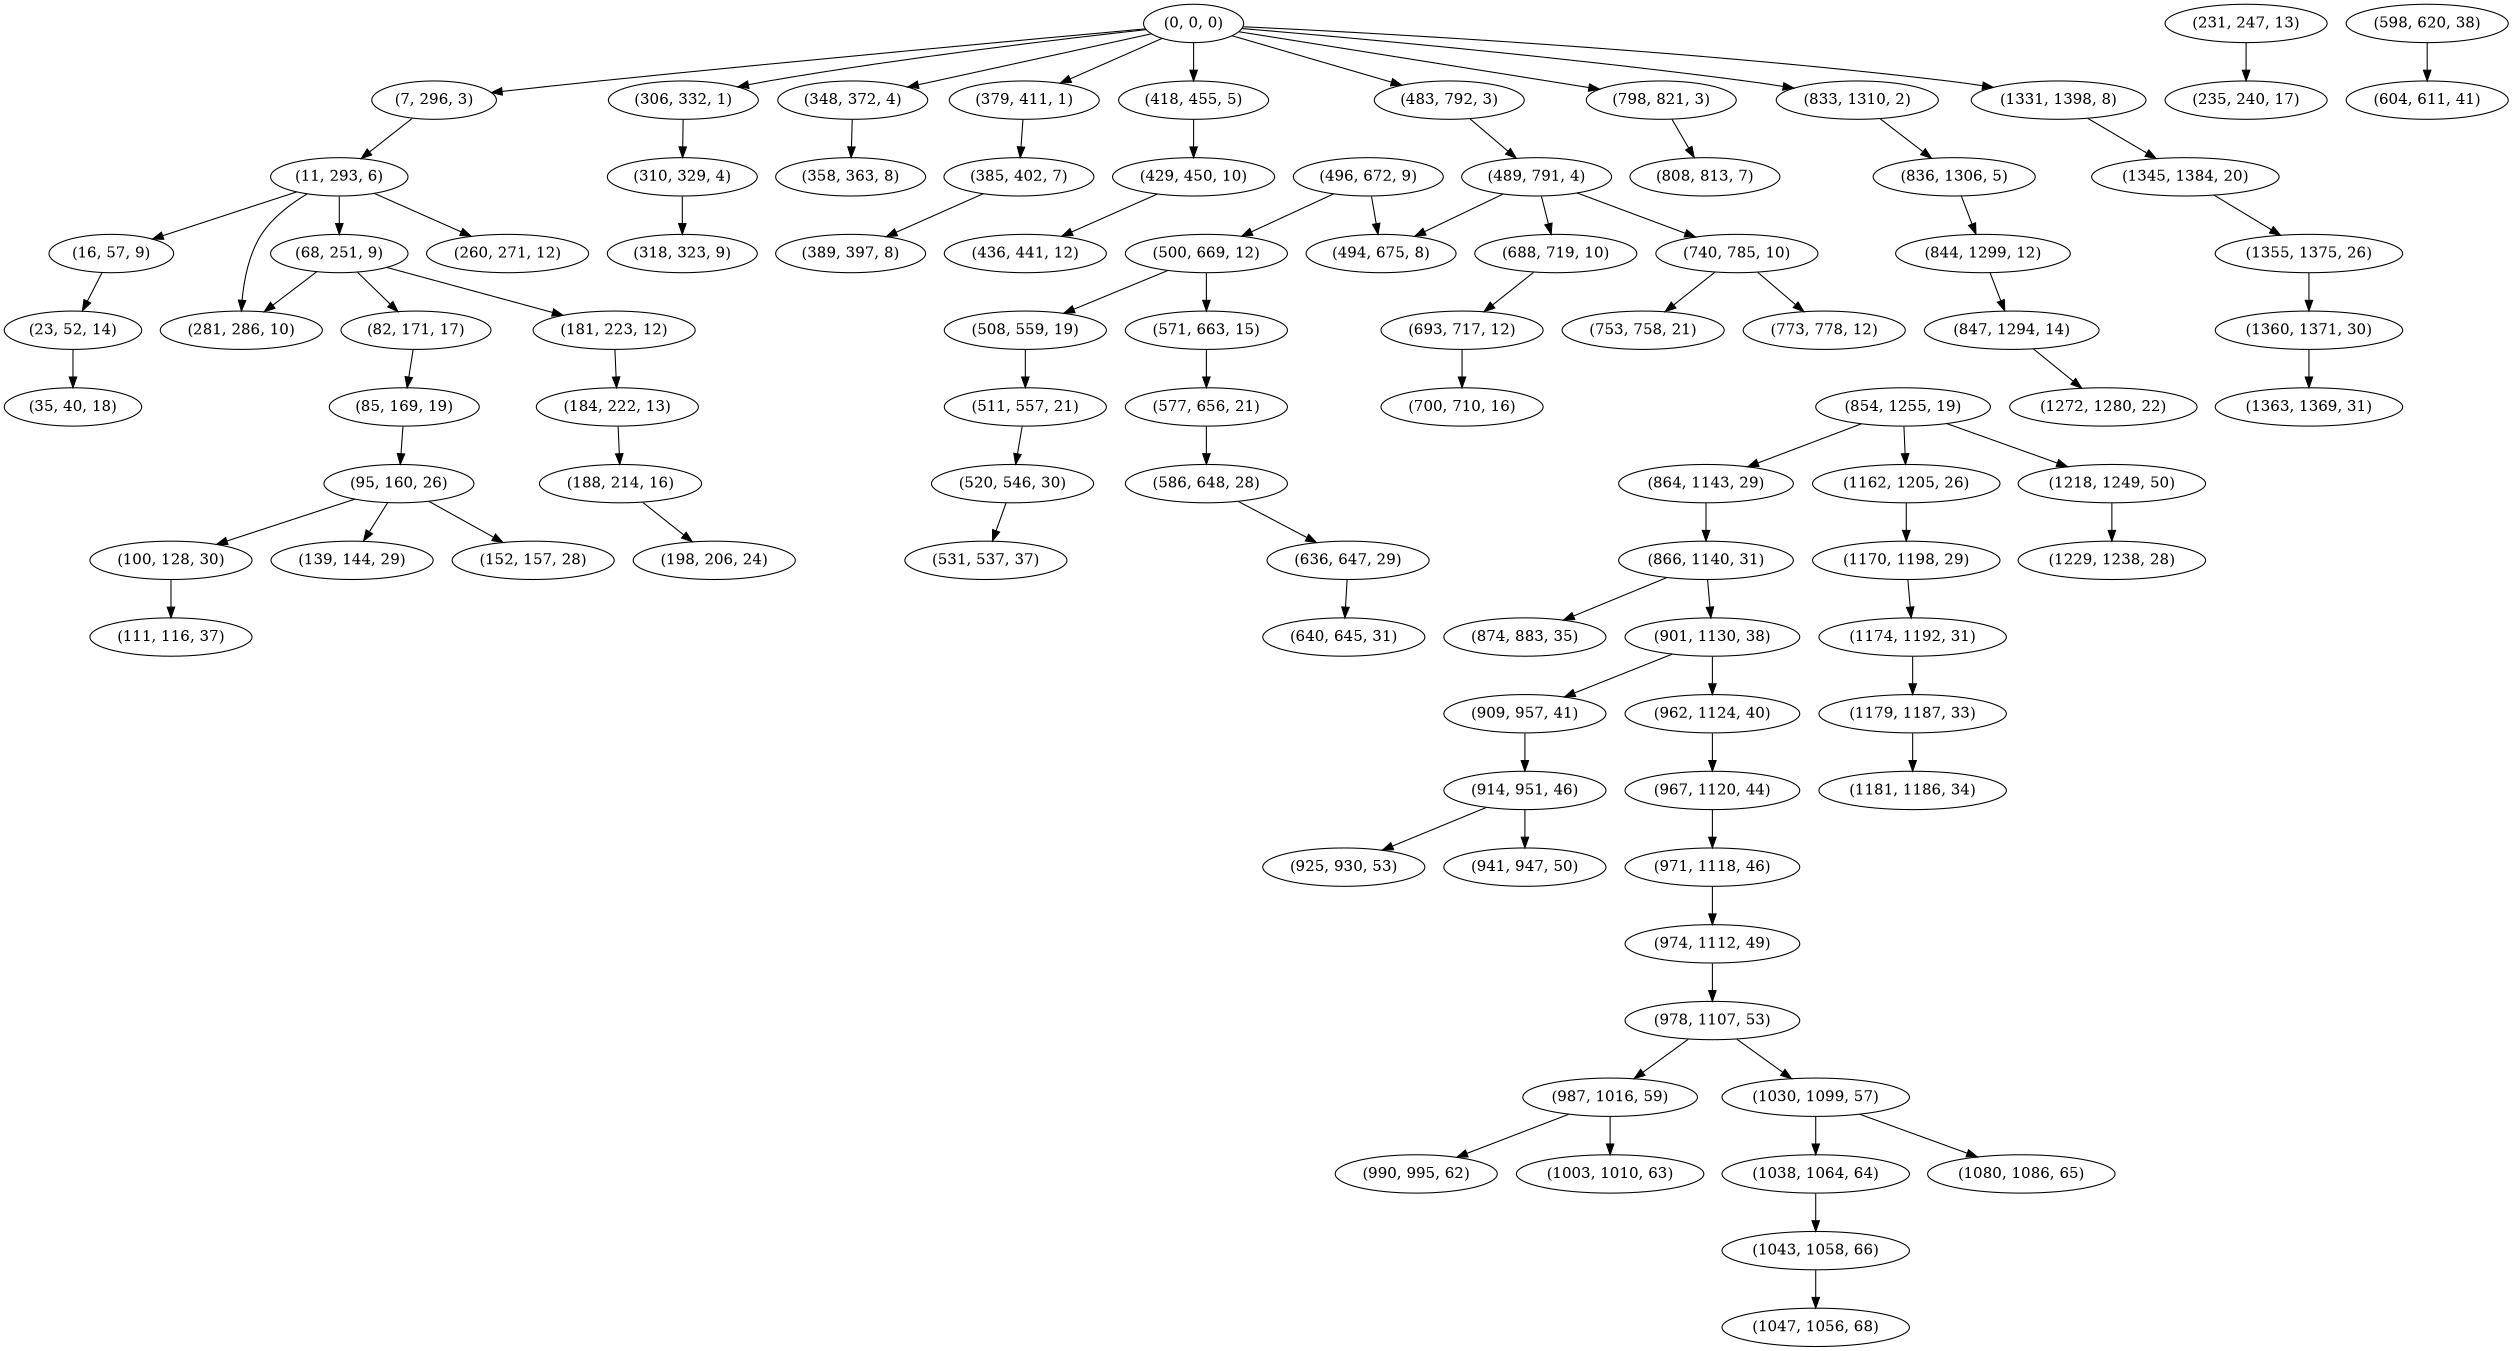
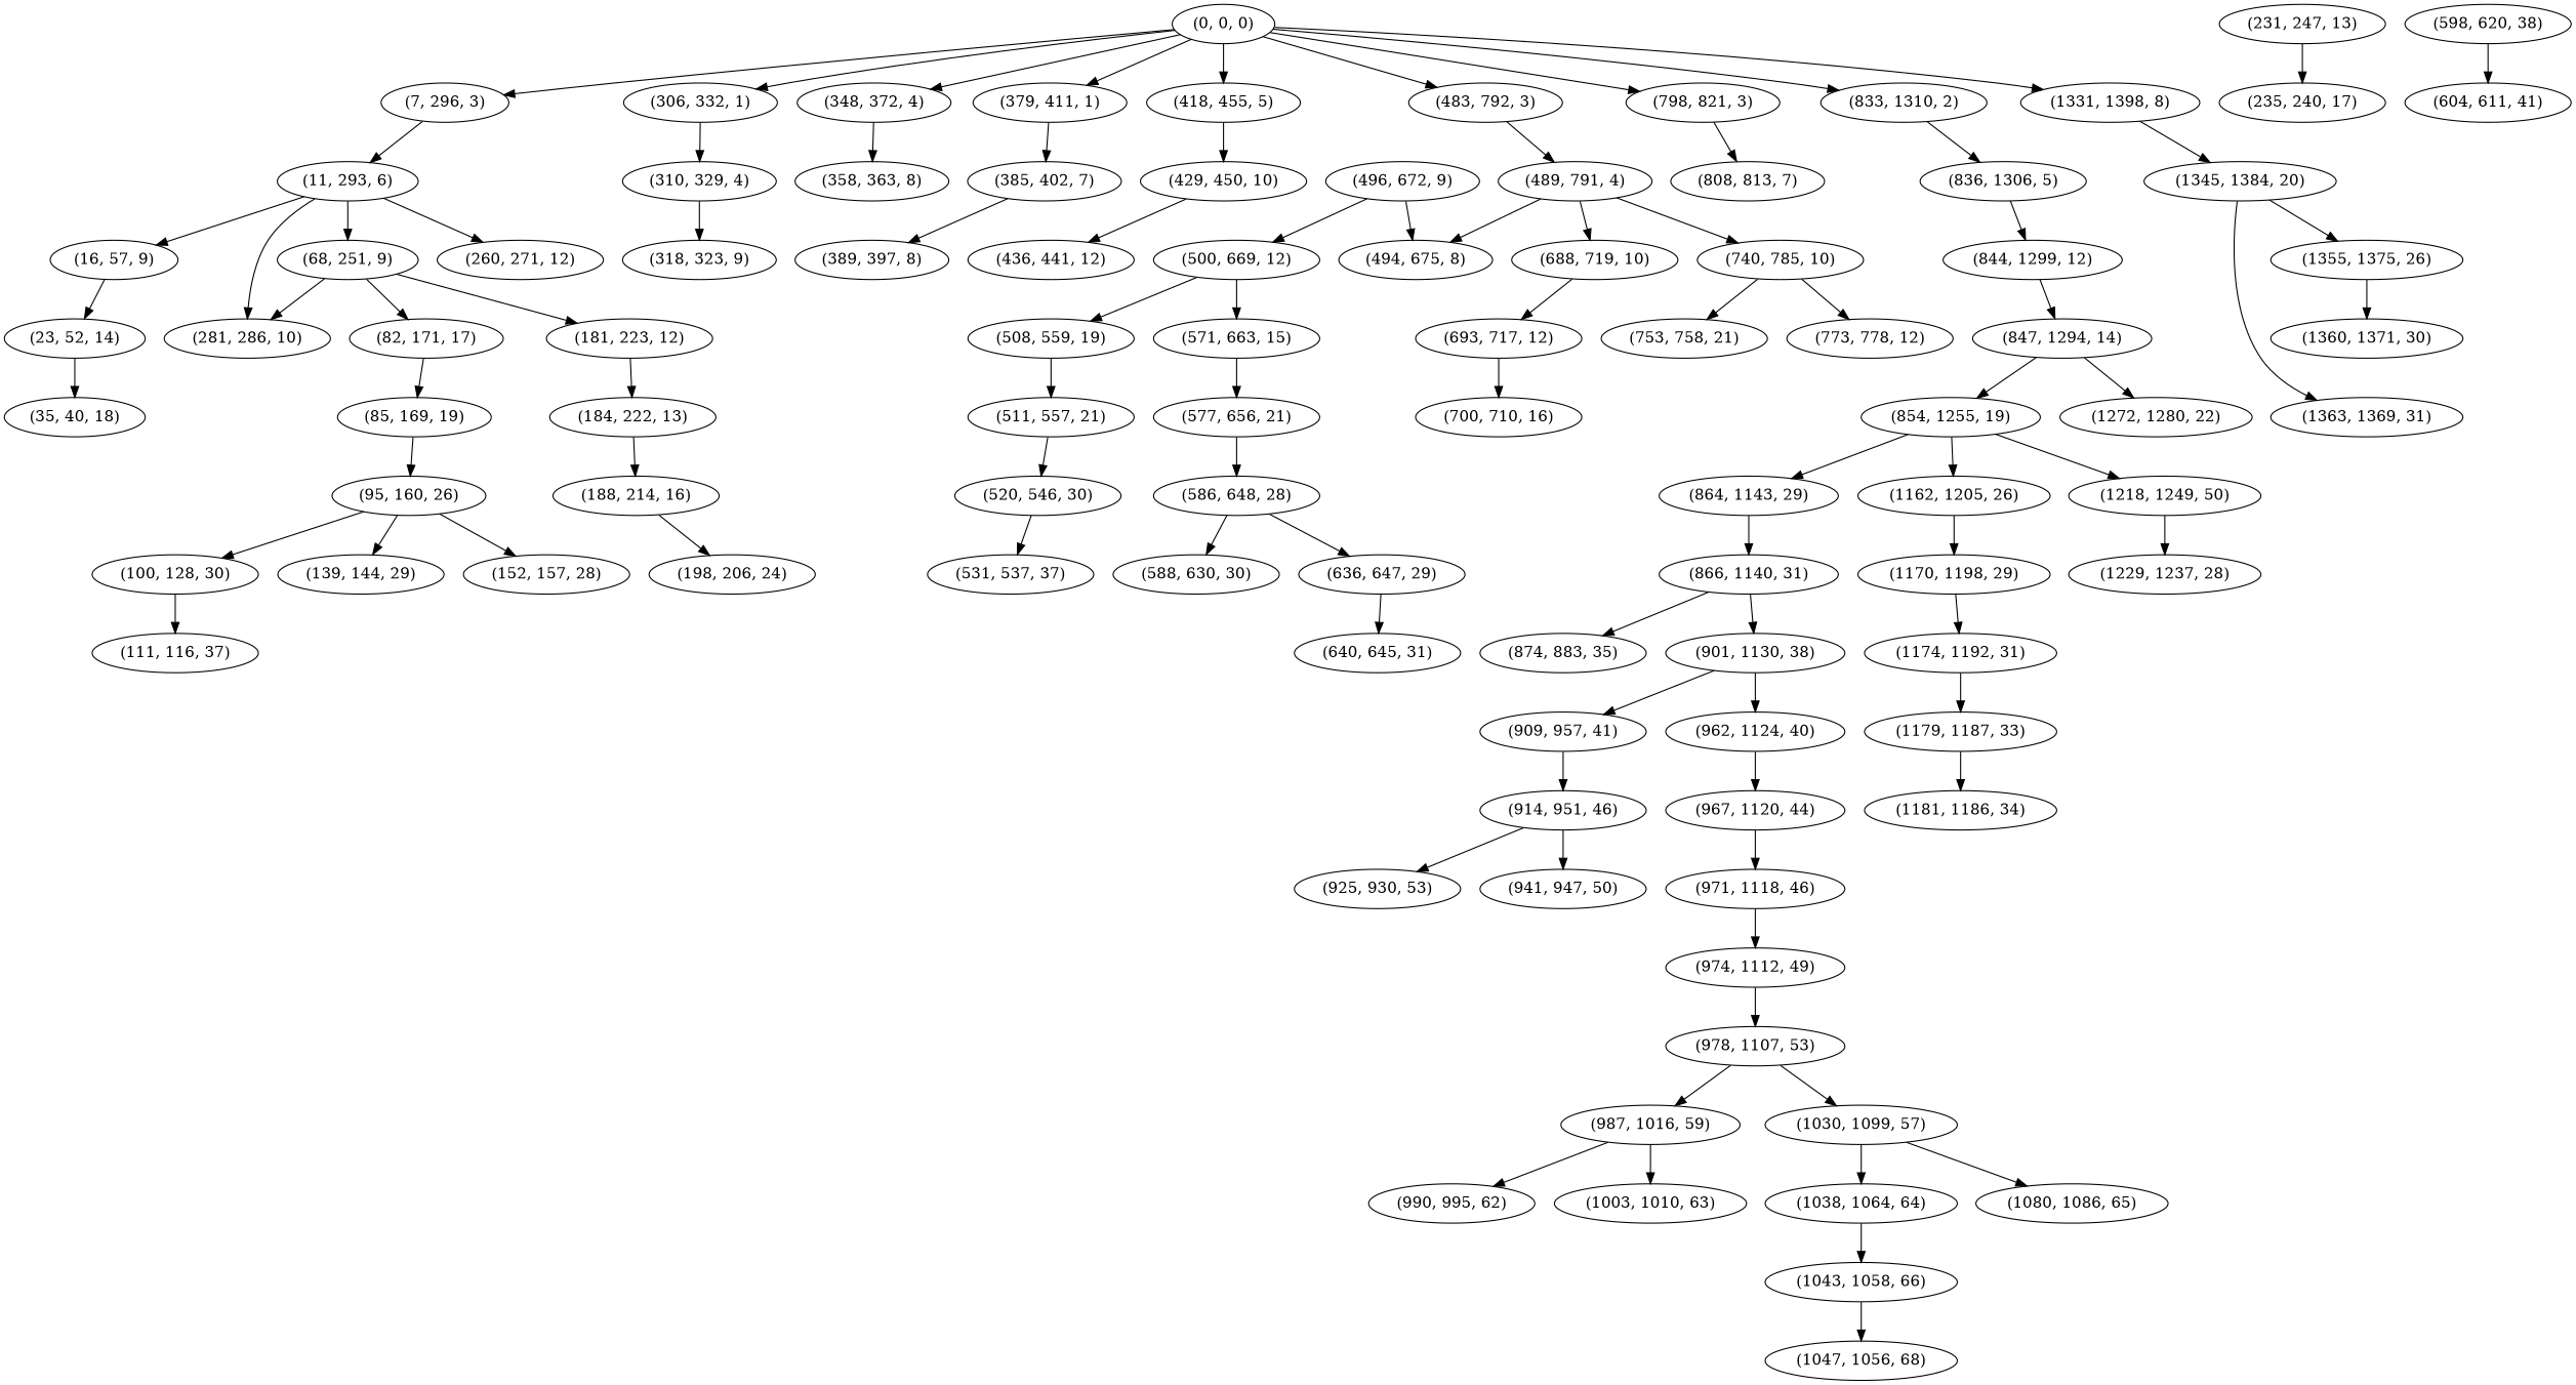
  digraph {
    "(0, 0, 0)"
    "(7, 296, 3)"
    "(306, 332, 1)"
    "(348, 372, 4)"
    "(379, 411, 1)"
    "(418, 455, 5)"
    "(483, 792, 3)"
    "(798, 821, 3)"
    "(833, 1310, 2)"
    "(1331, 1398, 8)"
    "(11, 293, 6)"
    "(310, 329, 4)"
    "(358, 363, 8)"
    "(385, 402, 7)"
    "(429, 450, 10)"
    "(489, 791, 4)"
    "(808, 813, 7)"
    "(836, 1306, 5)"
    "(1345, 1384, 20)"
    "(16, 57, 9)"
    "(68, 251, 9)"
    "(260, 271, 12)"
    "(281, 286, 10)"
    "(23, 52, 14)"
    "(82, 171, 17)"
    "(181, 223, 12)"
    "(35, 40, 18)"
    "(85, 169, 19)"
    "(184, 222, 13)"
    "(231, 247, 13)"
    "(235, 240, 17)"
    "(95, 160, 26)"
    "(100, 128, 30)"
    "(139, 144, 29)"
    "(152, 157, 28)"
    "(111, 116, 37)"
    "(188, 214, 16)"
    "(198, 206, 24)"
    "(318, 323, 9)"
    "(389, 397, 8)"
    "(436, 441, 12)"
    "(494, 675, 8)"
    "(688, 719, 10)"
    "(740, 785, 10)"
    "(693, 717, 12)"
    "(753, 758, 21)"
    "(773, 778, 12)"
    "(496, 672, 9)"
    "(500, 669, 12)"
    "(508, 559, 19)"
    "(571, 663, 15)"
    "(511, 557, 21)"
    "(577, 656, 21)"
    "(520, 546, 30)"
    "(531, 537, 37)"
    "(586, 648, 28)"
+   "(588, 630, 30)"
    "(636, 647, 29)"
    "(640, 645, 31)"
    "(598, 620, 38)"
    "(604, 611, 41)"
    "(700, 710, 16)"
    "(844, 1299, 12)"
    "(847, 1294, 14)"
    "(854, 1255, 19)"
    "(1272, 1280, 22)"
    "(864, 1143, 29)"
    "(1162, 1205, 26)"
    n69 [label="(1218, 1249, 50)"]
    "(866, 1140, 31)"
    "(1170, 1198, 29)"
-   "(1229, 1238, 28)"
+   "(1229, 1238, 28)" [label="(1229, 1237, 28)"]
    "(874, 883, 35)"
    "(901, 1130, 38)"
    "(909, 957, 41)"
    "(962, 1124, 40)"
    "(914, 951, 46)"
    "(967, 1120, 44)"
    "(925, 930, 53)"
    "(941, 947, 50)"
    "(971, 1118, 46)"
    "(974, 1112, 49)"
    "(978, 1107, 53)"
    "(987, 1016, 59)"
    "(1030, 1099, 57)"
    "(990, 995, 62)"
    "(1003, 1010, 63)"
    "(1038, 1064, 64)"
    "(1080, 1086, 65)"
    "(1043, 1058, 66)"
    "(1047, 1056, 68)"
    "(1174, 1192, 31)"
    "(1179, 1187, 33)"
    "(1181, 1186, 34)"
    "(1355, 1375, 26)"
    "(1360, 1371, 30)"
    "(1363, 1369, 31)"
    "(0, 0, 0)" -> "(7, 296, 3)"
    "(0, 0, 0)" -> "(306, 332, 1)"
    "(0, 0, 0)" -> "(348, 372, 4)"
    "(0, 0, 0)" -> "(379, 411, 1)"
    "(0, 0, 0)" -> "(418, 455, 5)"
    "(0, 0, 0)" -> "(483, 792, 3)"
    "(0, 0, 0)" -> "(798, 821, 3)"
    "(0, 0, 0)" -> "(833, 1310, 2)"
    "(0, 0, 0)" -> "(1331, 1398, 8)"
    "(7, 296, 3)" -> "(11, 293, 6)"
    "(306, 332, 1)" -> "(310, 329, 4)"
    "(348, 372, 4)" -> "(358, 363, 8)"
    "(379, 411, 1)" -> "(385, 402, 7)"
    "(418, 455, 5)" -> "(429, 450, 10)"
    "(483, 792, 3)" -> "(489, 791, 4)"
    "(798, 821, 3)" -> "(808, 813, 7)"
    "(833, 1310, 2)" -> "(836, 1306, 5)"
    "(1331, 1398, 8)" -> "(1345, 1384, 20)"
    "(11, 293, 6)" -> "(16, 57, 9)"
    "(11, 293, 6)" -> "(68, 251, 9)"
    "(11, 293, 6)" -> "(260, 271, 12)"
    "(11, 293, 6)" -> "(281, 286, 10)"
    "(310, 329, 4)" -> "(318, 323, 9)"
    "(385, 402, 7)" -> "(389, 397, 8)"
    "(429, 450, 10)" -> "(436, 441, 12)"
    "(489, 791, 4)" -> "(494, 675, 8)"
    "(489, 791, 4)" -> "(688, 719, 10)"
    "(489, 791, 4)" -> "(740, 785, 10)"
    "(836, 1306, 5)" -> "(844, 1299, 12)"
    "(1345, 1384, 20)" -> "(1355, 1375, 26)"
    "(16, 57, 9)" -> "(23, 52, 14)"
    "(68, 251, 9)" -> "(281, 286, 10)"
    "(68, 251, 9)" -> "(82, 171, 17)"
    "(68, 251, 9)" -> "(181, 223, 12)"
    "(23, 52, 14)" -> "(35, 40, 18)"
    "(82, 171, 17)" -> "(85, 169, 19)"
    "(181, 223, 12)" -> "(184, 222, 13)"
    "(85, 169, 19)" -> "(95, 160, 26)"
    "(184, 222, 13)" -> "(188, 214, 16)"
    "(231, 247, 13)" -> "(235, 240, 17)"
    "(95, 160, 26)" -> "(100, 128, 30)"
    "(95, 160, 26)" -> "(139, 144, 29)"
    "(95, 160, 26)" -> "(152, 157, 28)"
    "(100, 128, 30)" -> "(111, 116, 37)"
    "(188, 214, 16)" -> "(198, 206, 24)"
    "(688, 719, 10)" -> "(693, 717, 12)"
    "(740, 785, 10)" -> "(753, 758, 21)"
    "(740, 785, 10)" -> "(773, 778, 12)"
    "(693, 717, 12)" -> "(700, 710, 16)"
    "(496, 672, 9)" -> "(494, 675, 8)"
    "(496, 672, 9)" -> "(500, 669, 12)"
    "(500, 669, 12)" -> "(508, 559, 19)"
    "(500, 669, 12)" -> "(571, 663, 15)"
    "(508, 559, 19)" -> "(511, 557, 21)"
    "(571, 663, 15)" -> "(577, 656, 21)"
    "(511, 557, 21)" -> "(520, 546, 30)"
    "(577, 656, 21)" -> "(586, 648, 28)"
    "(520, 546, 30)" -> "(531, 537, 37)"
+   "(586, 648, 28)" -> "(588, 630, 30)"
    "(586, 648, 28)" -> "(636, 647, 29)"
    "(636, 647, 29)" -> "(640, 645, 31)"
    "(598, 620, 38)" -> "(604, 611, 41)"
    "(844, 1299, 12)" -> "(847, 1294, 14)"
+   "(847, 1294, 14)" -> "(854, 1255, 19)"
    "(847, 1294, 14)" -> "(1272, 1280, 22)"
    "(854, 1255, 19)" -> "(864, 1143, 29)"
    "(854, 1255, 19)" -> "(1162, 1205, 26)"
    "(854, 1255, 19)" -> n69
    "(864, 1143, 29)" -> "(866, 1140, 31)"
    "(1162, 1205, 26)" -> "(1170, 1198, 29)"
    n69 -> "(1229, 1238, 28)"
    "(866, 1140, 31)" -> "(874, 883, 35)"
    "(866, 1140, 31)" -> "(901, 1130, 38)"
    "(1170, 1198, 29)" -> "(1174, 1192, 31)"
    "(901, 1130, 38)" -> "(909, 957, 41)"
    "(901, 1130, 38)" -> "(962, 1124, 40)"
    "(909, 957, 41)" -> "(914, 951, 46)"
    "(962, 1124, 40)" -> "(967, 1120, 44)"
    "(914, 951, 46)" -> "(925, 930, 53)"
    "(914, 951, 46)" -> "(941, 947, 50)"
    "(967, 1120, 44)" -> "(971, 1118, 46)"
    "(971, 1118, 46)" -> "(974, 1112, 49)"
    "(974, 1112, 49)" -> "(978, 1107, 53)"
    "(978, 1107, 53)" -> "(987, 1016, 59)"
    "(978, 1107, 53)" -> "(1030, 1099, 57)"
    "(987, 1016, 59)" -> "(990, 995, 62)"
    "(987, 1016, 59)" -> "(1003, 1010, 63)"
    "(1030, 1099, 57)" -> "(1038, 1064, 64)"
    "(1030, 1099, 57)" -> "(1080, 1086, 65)"
    "(1038, 1064, 64)" -> "(1043, 1058, 66)"
    "(1043, 1058, 66)" -> "(1047, 1056, 68)"
    "(1174, 1192, 31)" -> "(1179, 1187, 33)"
    "(1179, 1187, 33)" -> "(1181, 1186, 34)"
    "(1355, 1375, 26)" -> "(1360, 1371, 30)"
-   "(1360, 1371, 30)" -> "(1363, 1369, 31)"
+   "(1345, 1384, 20)" -> "(1363, 1369, 31)"
  }
